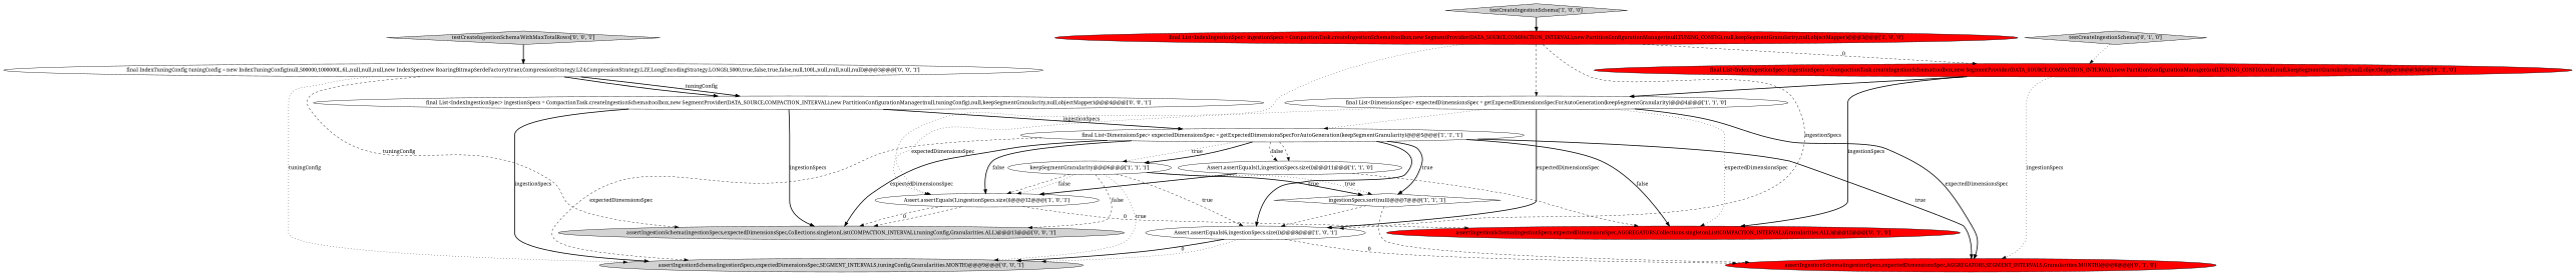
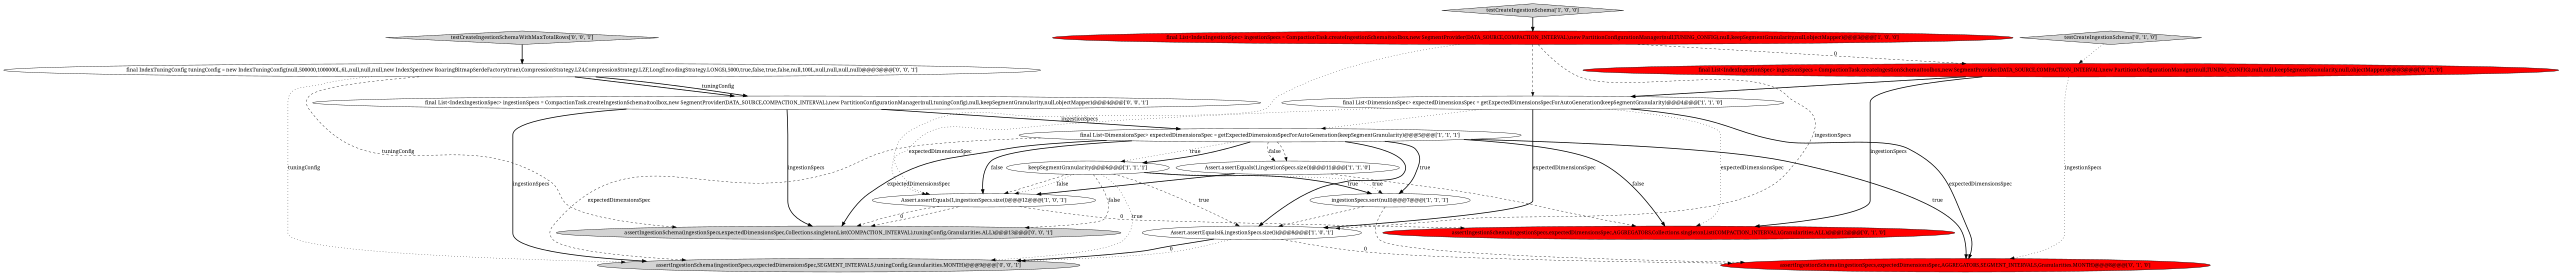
  digraph {
    fontname="Noto Serif"
    node [fillcolor=white fontname="Noto Serif" shape=ellipse style=filled]
    edge [fontname="Noto Serif" style=bold]
    n1 [fillcolor=red label="final List<IndexIngestionSpec> ingestionSpecs = CompactionTask.createIngestionSchema(toolbox,new SegmentProvider(DATA_SOURCE,COMPACTION_INTERVAL),new PartitionConfigurationManager(null,TUNING_CONFIG),null,keepSegmentGranularity,null,objectMapper)@@@3@@@['1', '0', '0']"]
    n2 [fillcolor=red label="final List<IndexIngestionSpec> ingestionSpecs = CompactionTask.createIngestionSchema(toolbox,new SegmentProvider(DATA_SOURCE,COMPACTION_INTERVAL),new PartitionConfigurationManager(null,TUNING_CONFIG),null,null,keepSegmentGranularity,null,objectMapper)@@@3@@@['0', '1', '0']"]
    n3 [label="final List<DimensionsSpec> expectedDimensionsSpec = getExpectedDimensionsSpecForAutoGeneration(keepSegmentGranularity)@@@4@@@['1', '1', '0']"]
    n4 [label="Assert.assertEquals(1,ingestionSpecs.size())@@@12@@@['1', '0', '1']"]
    n5 [label="Assert.assertEquals(6,ingestionSpecs.size())@@@8@@@['1', '0', '1']"]
    n6 [fillcolor=red label="assertIngestionSchema(ingestionSpecs,expectedDimensionsSpec,AGGREGATORS,SEGMENT_INTERVALS,Granularities.MONTH)@@@8@@@['0', '1', '0']"]
    n7 [fillcolor=red label="assertIngestionSchema(ingestionSpecs,expectedDimensionsSpec,AGGREGATORS,Collections.singletonList(COMPACTION_INTERVAL),Granularities.ALL)@@@12@@@['0', '1', '0']"]
    n8 [label="final List<DimensionsSpec> expectedDimensionsSpec = getExpectedDimensionsSpecForAutoGeneration(keepSegmentGranularity)@@@5@@@['1', '1', '1']"]
    n9 [fillcolor=lightgray label="assertIngestionSchema(ingestionSpecs,expectedDimensionsSpec,Collections.singletonList(COMPACTION_INTERVAL),tuningConfig,Granularities.ALL)@@@13@@@['0', '0', '1']"]
    n10 [fillcolor=lightgray label="assertIngestionSchema(ingestionSpecs,expectedDimensionsSpec,SEGMENT_INTERVALS,tuningConfig,Granularities.MONTH)@@@9@@@['0', '0', '1']"]
-   n11 [label="ingestionSpecs.sort(null)@@@7@@@['1', '1', '1']" shape=diamond]
+   n11 [label="ingestionSpecs.sort(null)@@@7@@@['1', '1', '1']"]
    n12 [label="Assert.assertEquals(1,ingestionSpecs.size())@@@11@@@['1', '1', '0']"]
    n13 [label="keepSegmentGranularity@@@6@@@['1', '1', '1']"]
    n14 [label="final List<IndexIngestionSpec> ingestionSpecs = CompactionTask.createIngestionSchema(toolbox,new SegmentProvider(DATA_SOURCE,COMPACTION_INTERVAL),new PartitionConfigurationManager(null,tuningConfig),null,keepSegmentGranularity,null,objectMapper)@@@4@@@['0', '0', '1']"]
    n15 [fillcolor=lightgray label="testCreateIngestionSchema['1', '0', '0']" shape=diamond]
    n16 [fillcolor=lightgray label="testCreateIngestionSchema['0', '1', '0']" shape=diamond]
    n17 [fillcolor=lightgray label="testCreateIngestionSchemaWithMaxTotalRows['0', '0', '1']" shape=diamond]
    n18 [label="final IndexTuningConfig tuningConfig = new IndexTuningConfig(null,500000,1000000L,6L,null,null,null,new IndexSpec(new RoaringBitmapSerdeFactory(true),CompressionStrategy.LZ4,CompressionStrategy.LZF,LongEncodingStrategy.LONGS),5000,true,false,true,false,null,100L,null,null,null,null)@@@3@@@['0', '0', '1']"]
    n1 -> n2 [label=0 style=dashed]
    n1 -> n3 [style=dashed]
    n1 -> n4 [label=ingestionSpecs style=dotted]
    n1 -> n5 [label=ingestionSpecs style=dashed]
    n2 -> n3
    n2 -> n6 [label=ingestionSpecs style=dotted]
    n2 -> n7 [label=ingestionSpecs]
    n3 -> n4 [label=expectedDimensionsSpec style=dotted]
    n3 -> n5 [label=expectedDimensionsSpec]
    n3 -> n6 [label=expectedDimensionsSpec]
    n3 -> n7 [label=expectedDimensionsSpec style=dotted]
    n3 -> n8 [style=dotted]
    n4 -> n7 [label=0 style=dashed]
    n4 -> n9 [style=dashed]
    n4 -> n9 [label=0 style=dashed]
    n5 -> n6 [label=0 style=dashed]
    n5 -> n10 [style=dotted]
    n5 -> n10 [label=0]
    n8 -> n4 [label=false]
    n8 -> n5 [label=true]
    n8 -> n6 [label=true]
    n8 -> n7 [label=false]
    n8 -> n9 [label=expectedDimensionsSpec]
    n8 -> n10 [label=expectedDimensionsSpec style=dashed]
    n8 -> n11 [label=true]
    n8 -> n12 [style=dashed]
    n8 -> n12 [label=false style=dashed]
    n8 -> n13 [label=true style=dotted]
    n8 -> n13
    n11 -> n5 [style=dashed]
    n11 -> n6 [style=dashed]
    n12 -> n4
    n12 -> n7 [style=dashed]
    n13 -> n4 [style=dashed]
    n13 -> n4 [label=false style=dotted]
    n13 -> n5 [label=true style=dashed]
    n13 -> n9 [label=false style=dashed]
    n13 -> n10 [label=true style=dotted]
    n13 -> n11 [label=true style=dotted]
    n13 -> n11
    n14 -> n8
    n14 -> n9 [label=ingestionSpecs]
    n14 -> n10 [label=ingestionSpecs]
    n15 -> n1
    n16 -> n2 [style=dotted]
    n17 -> n18
    n18 -> n9 [label=tuningConfig style=dashed]
    n18 -> n10 [label=tuningConfig style=dotted]
    n18 -> n14
    n18 -> n14 [label=tuningConfig]
  }
